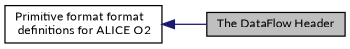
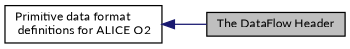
  digraph {
    rankdir=LR
    fontname=Lato
    node [color=black fontname=Lato fontsize=10 shape=record]
-   n1 [height=0.2 label="Primitive format format\l definitions for ALICE O2" width=0.4]
+   n1 [height=0.2 label="Primitive data format\l definitions for ALICE O2" width=0.4]
    n2 [fillcolor=grey75 fontcolor=black height=0.2 label="The DataFlow Header" style=filled width=0.4]
    n1 -> n2 [color=midnightblue dir=back fontname=Lato fontsize=10 labelfontname=Helvetica labelfontsize=10 shape=plaintext style=solid]
  }
